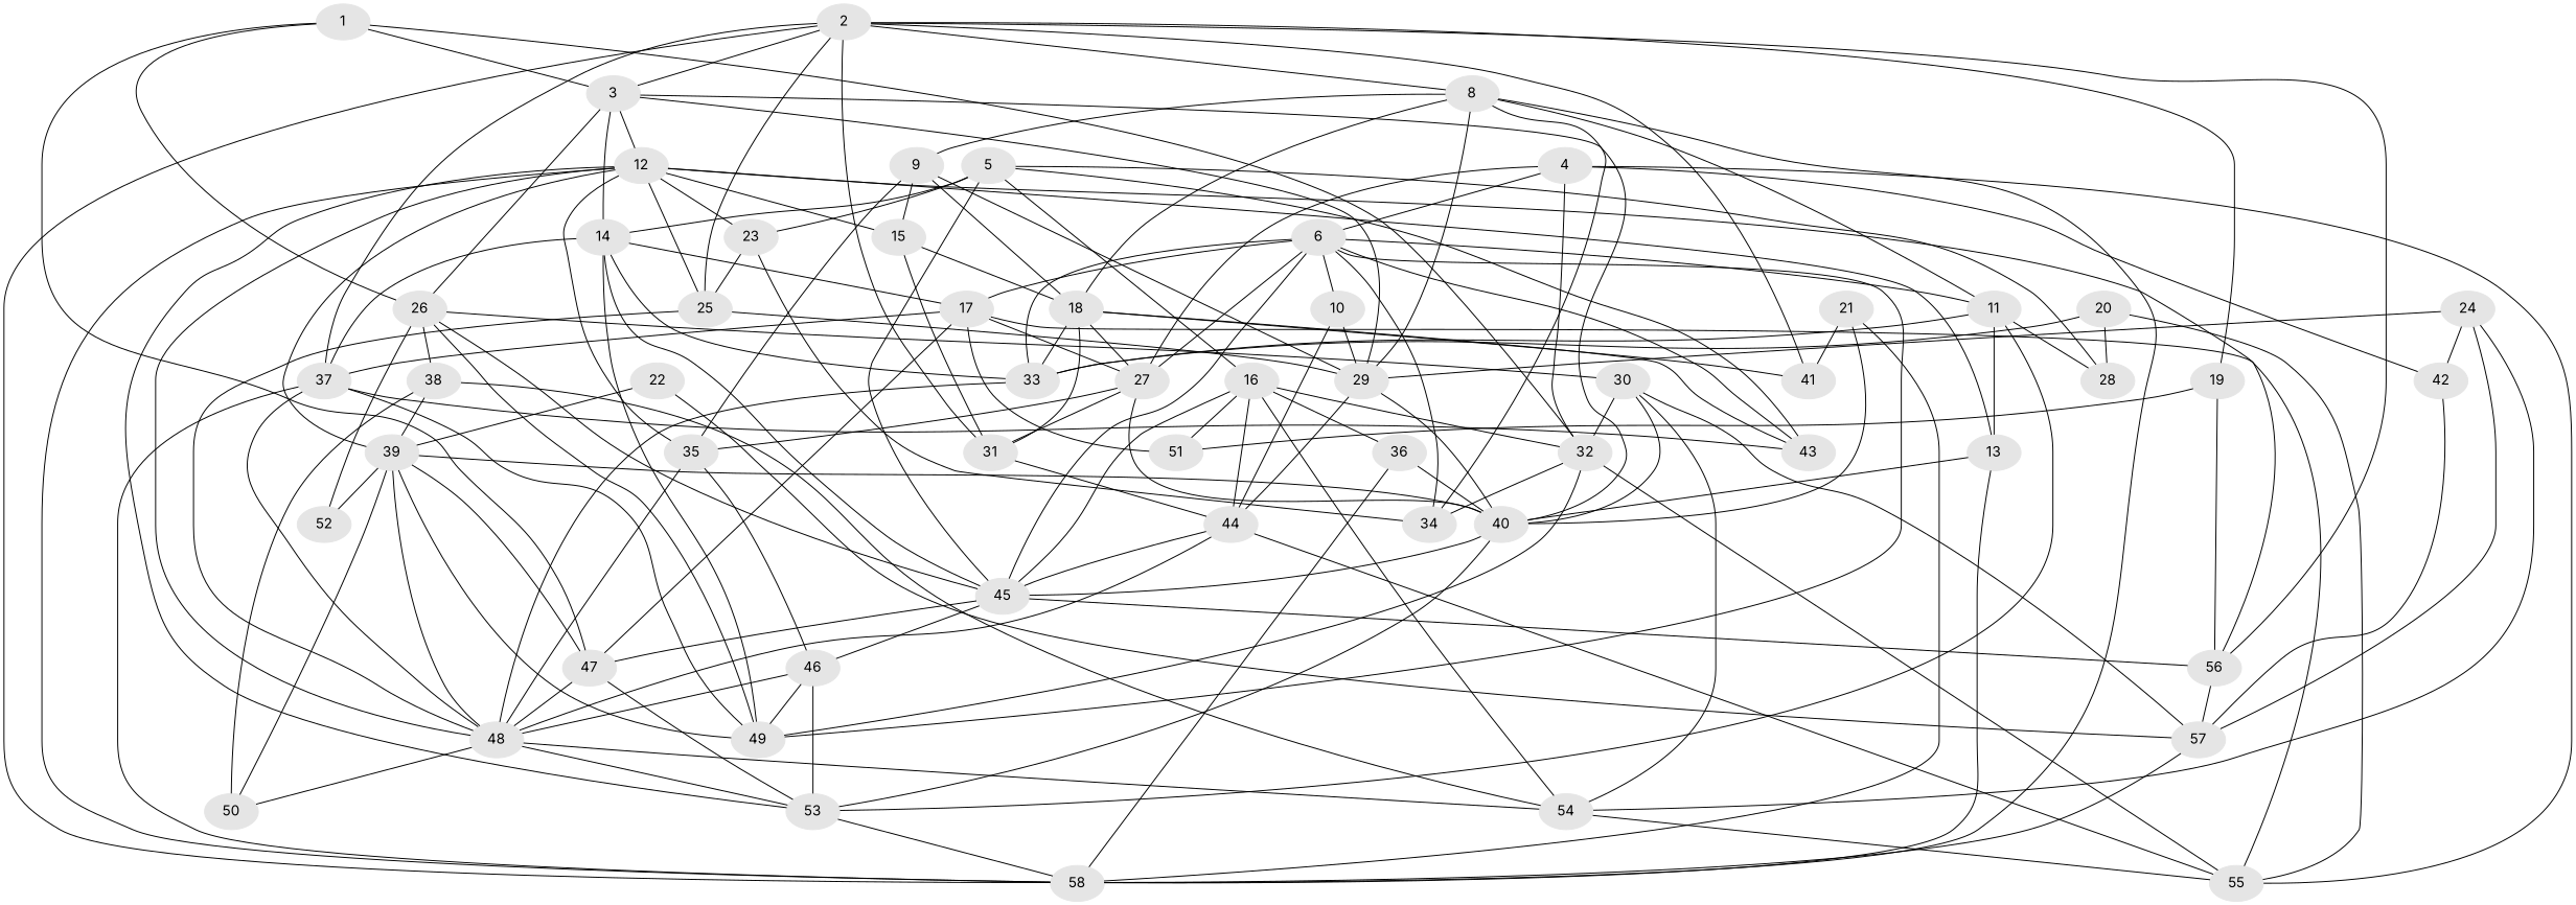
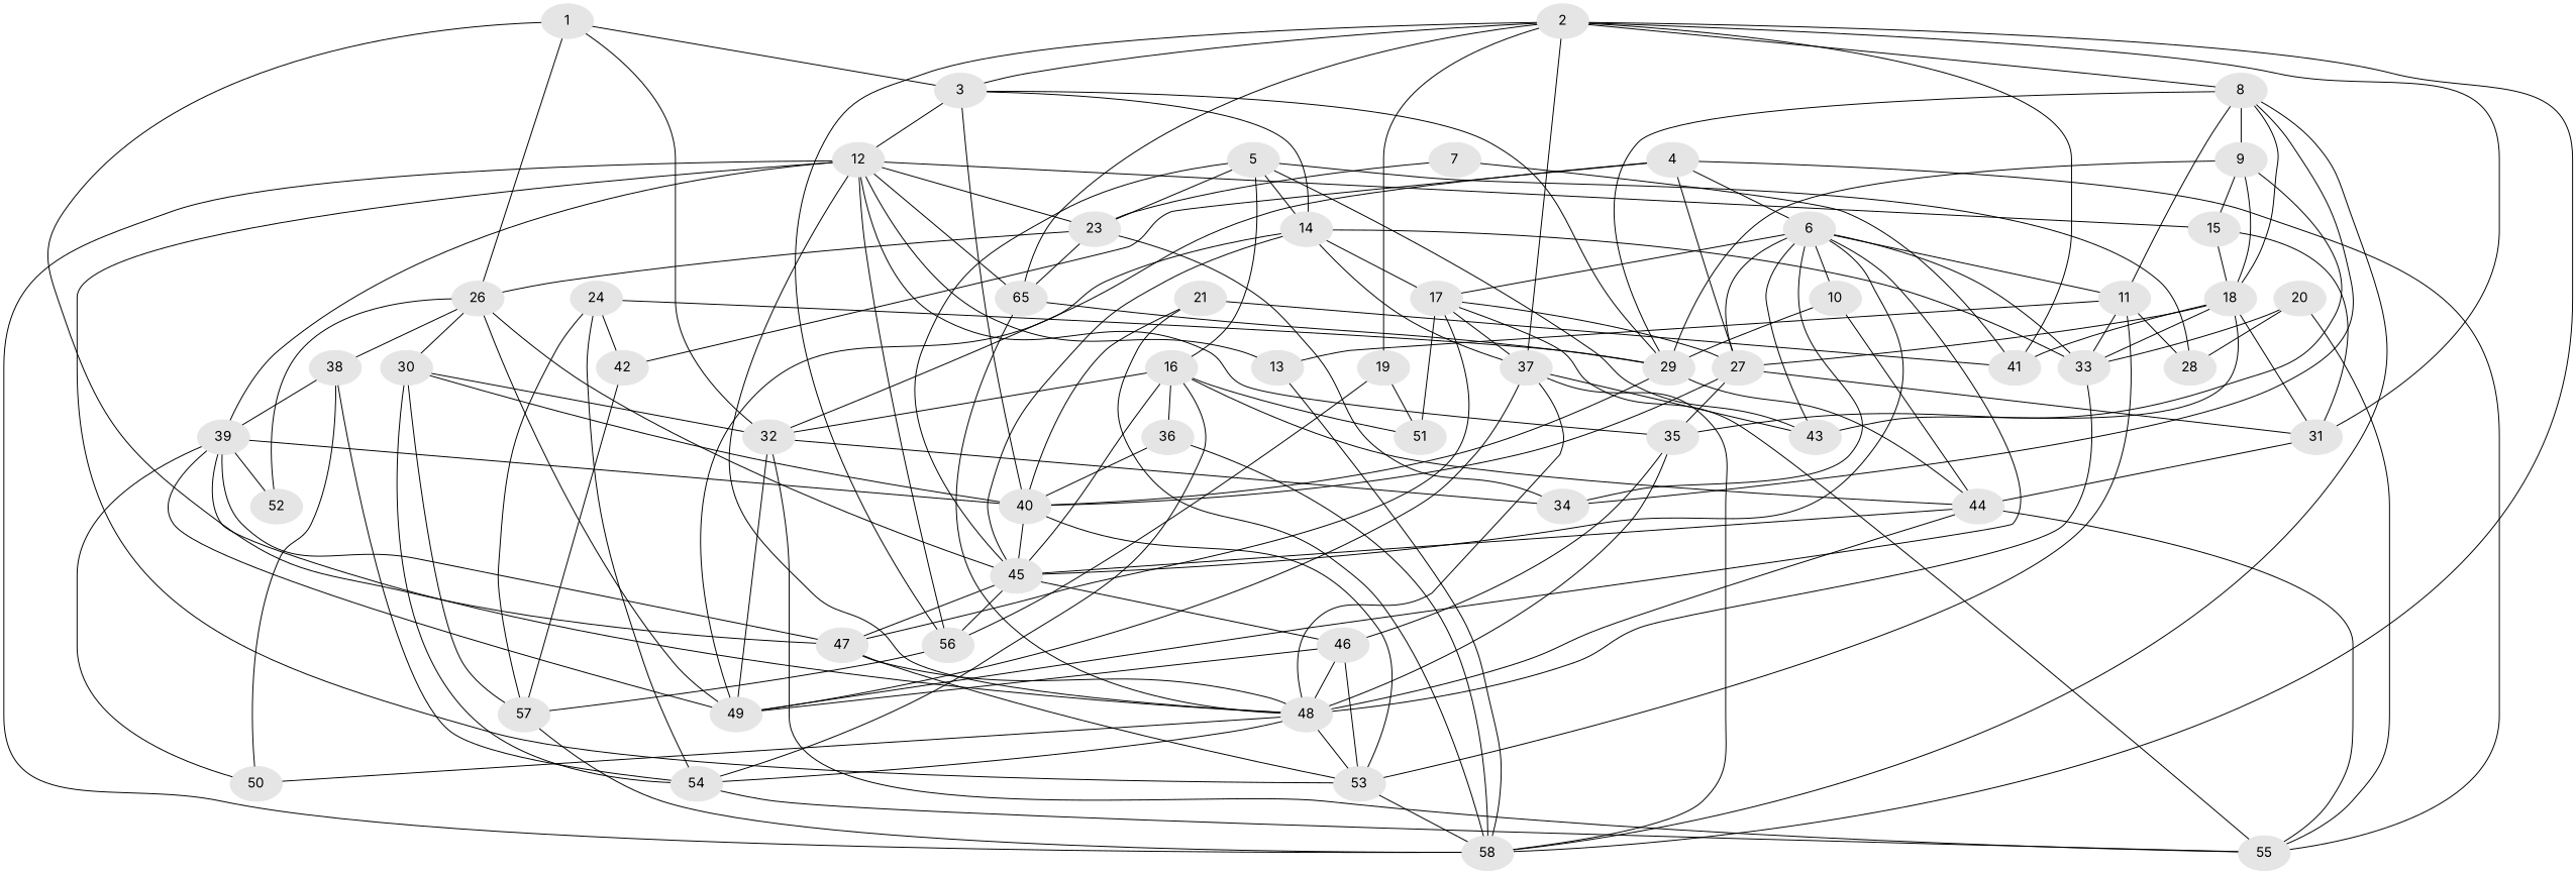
  graph {
    fontname=Inter
    node [color=gray90 fontname=Inter style=filled]
    edge [fontname=Inter weight=1.0]
    1
    3
    26
    32
    47
    12
    14
    29
    40
    45
    49
    30
    38
    52
    55
    34
    53
    48
    2
    8
    19
-   25
+   25 [label=65]
    31
    37
    41
    56
    58
    11
    9
    18
    51
    44
    43
    57
    23
    15
    35
    13
    39
    17
    33
    27
    4
    6
    42
    10
    5
    16
    28
    36
    54
    46
+   7
    50
    20
    21
-   22
    24
    1 -- 3
    1 -- 26
    1 -- 32
    1 -- 47
    3 -- 12
    3 -- 14
    3 -- 29
    3 -- 40
    26 -- 45
    26 -- 49
    26 -- 30
    26 -- 38
    26 -- 52
    32 -- 49
    32 -- 55
    32 -- 34
    47 -- 53
    47 -- 48
    12 -- 53
    12 -- 48
    12 -- 25
    12 -- 56
    12 -- 58
    12 -- 23
    12 -- 15
    12 -- 35
    12 -- 13
    12 -- 39
    14 -- 45
    14 -- 49
    14 -- 37
    14 -- 17
    14 -- 33
    29 -- 40
    29 -- 44
    40 -- 45
    40 -- 53
    45 -- 47
    45 -- 56
    45 -- 46
    30 -- 32
    30 -- 40
    30 -- 57
    30 -- 54
    38 -- 39
    38 -- 54
    38 -- 50
    53 -- 58 [weight=2.0]
    48 -- 53 [weight=2.0]
    48 -- 54
    48 -- 50
    2 -- 3
    2 -- 8
    2 -- 19
    2 -- 25
    2 -- 31
    2 -- 37
    2 -- 41
    2 -- 56
    2 -- 58
    8 -- 29
    8 -- 34
    8 -- 58
    8 -- 11
    8 -- 9
    8 -- 18
    19 -- 56
    19 -- 51
    25 -- 29
    25 -- 48
    31 -- 44
    37 -- 49
    37 -- 48
    37 -- 58
    37 -- 43
    56 -- 57
    11 -- 53
    11 -- 13
    11 -- 33
    11 -- 28
    9 -- 29
    9 -- 18
    9 -- 15
    9 -- 35
    18 -- 31
    18 -- 41
    18 -- 43
    18 -- 33
    18 -- 27 [weight=2.0]
    44 -- 45
    44 -- 55
    44 -- 48
    57 -- 58
-   3 -- 26 [weight=2.0]
+   23 -- 26 [weight=2.0]
    23 -- 34
    23 -- 25
    15 -- 31
    15 -- 18
    35 -- 48
    35 -- 46
-   13 -- 40
    13 -- 58
    39 -- 47
    39 -- 40
    39 -- 49
    39 -- 52
    39 -- 48
    39 -- 50
    17 -- 47
    17 -- 55
    17 -- 37
    17 -- 51
    17 -- 27
    33 -- 48
    27 -- 40
    27 -- 31
    27 -- 35
    4 -- 32
    4 -- 55
    4 -- 27
    4 -- 6
    4 -- 42
    6 -- 45
    6 -- 49
    6 -- 34
    6 -- 11
    6 -- 43
    6 -- 17
    6 -- 33
    6 -- 27
    6 -- 10
    42 -- 57
    10 -- 29
    10 -- 44
    5 -- 14
    5 -- 45
    5 -- 43
    5 -- 23 [weight=2.0]
    5 -- 16
    5 -- 28
    16 -- 32
    16 -- 45
    16 -- 51
    16 -- 44
    16 -- 36
    16 -- 54
    36 -- 40
    36 -- 58
    54 -- 55
    46 -- 49
    46 -- 53
    46 -- 48
+   7 -- 41
+   7 -- 23
    20 -- 55
    20 -- 33
    20 -- 28
    21 -- 40
    21 -- 41
    21 -- 58
-   22 -- 57
-   22 -- 39
    24 -- 29
    24 -- 57
    24 -- 42
    24 -- 54
  }
